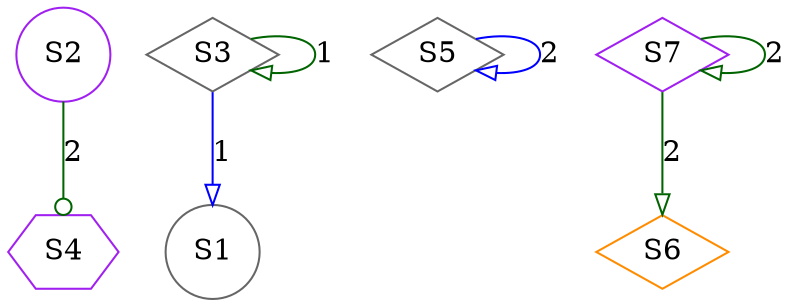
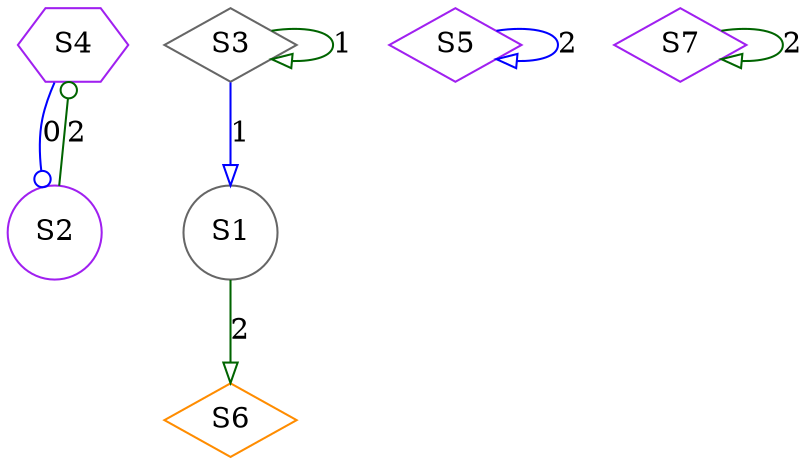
  strict digraph {
    node [color=purple shape=diamond]
    edge [arrowhead=onormal color=darkgreen]
    S4 [shape=hexagon]
    S2 [shape=circle]
    S3 [color=gray40]
    S1 [color=gray40 shape=circle]
-   S5 [color=gray40]
+   S5
    S7
    S6 [color=darkorange]
+   S4 -> S2 [arrowhead=odot color=blue label=0]
    S2 -> S4 [arrowhead=odot label=2]
    S3 -> S3 [label=1]
    S3 -> S1 [color=blue label=1]
    S5 -> S5 [color=blue label=2]
    S7 -> S7 [label=2]
-   S7 -> S6 [label=2]
+   S1 -> S6 [label=2]
  }
